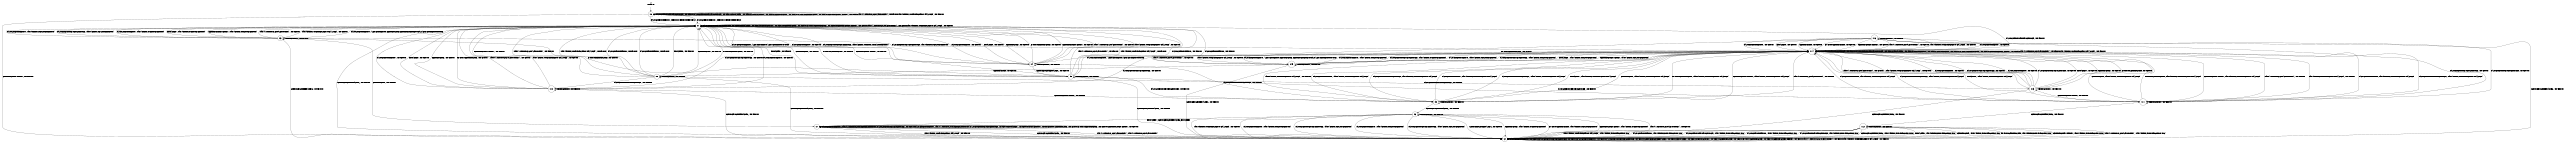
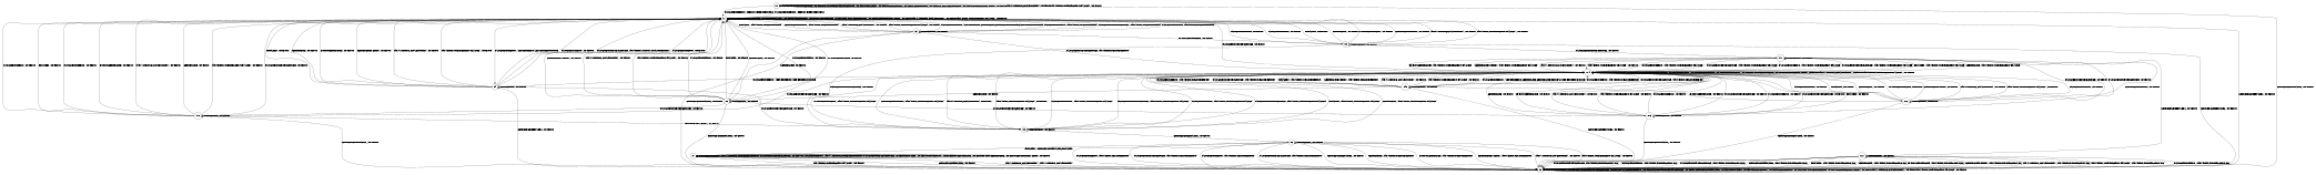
  digraph {
    node [shape=circle]
-   __start0 [shape=none]
    n2 [label=s0]
    n3 [label=s1]
    n4 [label=s2]
    n5 [label=s3]
    n6 [label=s4]
    n7 [label=s14]
    n8 [label=s8]
    n9 [label=s9]
    n10 [label=s5]
    n11 [label=s45]
    n12 [label=s10]
    n13 [label=s13]
    n14 [label=s11]
    n15 [label=s6]
    n16 [label=s7]
    n17 [label=s12]
    n18 [label=s16]
-   __start0 -> n2
    n2 -> n2 [label="RSA_CLIENT_KEY_EXCHANGE / TIMEOUT"]
    n2 -> n2 [label="PSK_CLIENT_KEY_EXCHANGE / TIMEOUT"]
    n2 -> n2 [label="FINISHED / TIMEOUT"]
    n2 -> n2 [label="APPLICATION / TIMEOUT"]
    n2 -> n2 [label="CERTIFICATE / TIMEOUT"]
    n2 -> n2 [label="EMPTY_CERTIFICATE / TIMEOUT"]
    n2 -> n2 [label="CERTIFICATE_VERIFY / TIMEOUT"]
    n2 -> n2 [label="Alert(WARNING,CLOSE_NOTIFY) / TIMEOUT"]
    n2 -> n2 [label="Alert(FATAL,UNEXPECTED_MESSAGE) / TIMEOUT"]
    n2 -> n3 [label="RSA_CLIENT_HELLO / HELLO_VERIFY_REQUEST"]
    n2 -> n3 [label="PSK_CLIENT_HELLO / HELLO_VERIFY_REQUEST"]
-   n2 -> n4 [label="CERTIFICATE_VERIFY / TIMEOUT"]
+   n2 -> n4 [label="CHANGE_CIPHER_SPEC / TIMEOUT"]
    n3 -> n3 [label="RSA_CLIENT_KEY_EXCHANGE / TIMEOUT"]
    n3 -> n3 [label="FINISHED / TIMEOUT"]
    n3 -> n3 [label="APPLICATION / TIMEOUT"]
    n3 -> n3 [label="CERTIFICATE / TIMEOUT"]
    n3 -> n3 [label="EMPTY_CERTIFICATE / TIMEOUT"]
    n3 -> n3 [label="CERTIFICATE_VERIFY / TIMEOUT"]
    n3 -> n3 [label="Alert(WARNING,CLOSE_NOTIFY) / TIMEOUT"]
    n3 -> n3 [label="Alert(FATAL,UNEXPECTED_MESSAGE) / TIMEOUT"]
    n3 -> n4 [label="CHANGE_CIPHER_SPEC / TIMEOUT"]
    n3 -> n5 [label="RSA_CLIENT_HELLO / SERVER_HELLO,CERTIFICATE,CERTIFICATE_REQUEST,SERVER_HELLO_DONE"]
    n3 -> n6 [label="PSK_CLIENT_HELLO / SERVER_HELLO,SERVER_HELLO_DONE"]
    n3 -> n7 [label="PSK_CLIENT_KEY_EXCHANGE / TIMEOUT"]
    n4 -> n4 [label="RSA_CLIENT_HELLO / TIMEOUT"]
    n4 -> n4 [label="RSA_CLIENT_KEY_EXCHANGE / TIMEOUT"]
    n4 -> n4 [label="PSK_CLIENT_HELLO / TIMEOUT"]
    n4 -> n4 [label="PSK_CLIENT_KEY_EXCHANGE / TIMEOUT"]
    n4 -> n4 [label="CHANGE_CIPHER_SPEC / TIMEOUT"]
    n4 -> n4 [label="FINISHED / TIMEOUT"]
    n4 -> n4 [label="APPLICATION / TIMEOUT"]
    n4 -> n4 [label="CERTIFICATE / TIMEOUT"]
    n4 -> n4 [label="EMPTY_CERTIFICATE / TIMEOUT"]
    n4 -> n4 [label="CERTIFICATE_VERIFY / TIMEOUT"]
    n4 -> n4 [label="Alert(WARNING,CLOSE_NOTIFY) / TIMEOUT"]
    n4 -> n4 [label="Alert(FATAL,UNEXPECTED_MESSAGE) / TIMEOUT"]
    n5 -> n3 [label="RSA_CLIENT_HELLO / Alert(FATAL,DECODE_ERROR)"]
    n5 -> n3 [label="RSA_CLIENT_KEY_EXCHANGE / Alert(FATAL,DECODE_ERROR)"]
    n5 -> n3 [label="PSK_CLIENT_HELLO / Alert(FATAL,DECODE_ERROR)"]
    n5 -> n3 [label="FINISHED / Alert(FATAL,DECODE_ERROR)"]
    n5 -> n3 [label="CERTIFICATE_VERIFY / Alert(FATAL,DECODE_ERROR)"]
    n5 -> n3 [label="Alert(WARNING,CLOSE_NOTIFY) / TIMEOUT"]
    n5 -> n3 [label="Alert(FATAL,UNEXPECTED_MESSAGE) / TIMEOUT"]
    n5 -> n4 [label="CHANGE_CIPHER_SPEC / TIMEOUT"]
    n5 -> n5 [label="APPLICATION / TIMEOUT"]
    n5 -> n7 [label="PSK_CLIENT_KEY_EXCHANGE / Alert(FATAL,DECODE_ERROR)"]
-   n5 -> n16 [label="CERTIFICATE / TIMEOUT"]
+   n5 -> n8 [label="CERTIFICATE / TIMEOUT"]
    n5 -> n9 [label="EMPTY_CERTIFICATE / TIMEOUT"]
    n6 -> n3 [label="RSA_CLIENT_HELLO / TIMEOUT"]
    n6 -> n3 [label="RSA_CLIENT_KEY_EXCHANGE / Alert(FATAL,UNKNOWN_PSK_IDENTITY)"]
    n6 -> n3 [label="PSK_CLIENT_HELLO / TIMEOUT"]
    n6 -> n3 [label="FINISHED / TIMEOUT"]
    n6 -> n3 [label="CERTIFICATE / TIMEOUT"]
    n6 -> n3 [label="EMPTY_CERTIFICATE / TIMEOUT"]
    n6 -> n3 [label="CERTIFICATE_VERIFY / TIMEOUT"]
    n6 -> n3 [label="Alert(WARNING,CLOSE_NOTIFY) / TIMEOUT"]
    n6 -> n3 [label="Alert(FATAL,UNEXPECTED_MESSAGE) / TIMEOUT"]
-   n6 -> n9 [label="CHANGE_CIPHER_SPEC / TIMEOUT"]
+   n6 -> n4 [label="CHANGE_CIPHER_SPEC / TIMEOUT"]
    n6 -> n6 [label="APPLICATION / TIMEOUT"]
    n6 -> n10 [label="PSK_CLIENT_KEY_EXCHANGE / TIMEOUT"]
    n7 -> n6 [label="PSK_CLIENT_HELLO / SERVER_HELLO,SERVER_HELLO_DONE"]
    n7 -> n7 [label="RSA_CLIENT_KEY_EXCHANGE / TIMEOUT"]
    n7 -> n7 [label="PSK_CLIENT_KEY_EXCHANGE / TIMEOUT"]
    n7 -> n7 [label="FINISHED / TIMEOUT"]
    n7 -> n7 [label="APPLICATION / TIMEOUT"]
    n7 -> n7 [label="CERTIFICATE / TIMEOUT"]
    n7 -> n7 [label="EMPTY_CERTIFICATE / TIMEOUT"]
    n7 -> n7 [label="CERTIFICATE_VERIFY / TIMEOUT"]
    n7 -> n7 [label="Alert(WARNING,CLOSE_NOTIFY) / TIMEOUT"]
    n7 -> n7 [label="Alert(FATAL,UNEXPECTED_MESSAGE) / TIMEOUT"]
    n7 -> n11 [label="RSA_CLIENT_HELLO / SERVER_HELLO,CERTIFICATE,CERTIFICATE_REQUEST,SERVER_HELLO_DONE"]
    n8 -> n3 [label="RSA_CLIENT_HELLO / TIMEOUT"]
    n8 -> n3 [label="PSK_CLIENT_HELLO / TIMEOUT"]
    n8 -> n3 [label="FINISHED / TIMEOUT"]
    n8 -> n3 [label="CERTIFICATE / TIMEOUT"]
    n8 -> n3 [label="EMPTY_CERTIFICATE / TIMEOUT"]
    n8 -> n3 [label="CERTIFICATE_VERIFY / TIMEOUT"]
    n8 -> n3 [label="Alert(WARNING,CLOSE_NOTIFY) / TIMEOUT"]
    n8 -> n3 [label="Alert(FATAL,UNEXPECTED_MESSAGE) / TIMEOUT"]
    n8 -> n4 [label="CHANGE_CIPHER_SPEC / TIMEOUT"]
    n8 -> n8 [label="APPLICATION / TIMEOUT"]
    n8 -> n12 [label="RSA_CLIENT_KEY_EXCHANGE / TIMEOUT"]
    n8 -> n13 [label="PSK_CLIENT_KEY_EXCHANGE / TIMEOUT"]
    n9 -> n3 [label="RSA_CLIENT_HELLO / TIMEOUT"]
    n9 -> n3 [label="PSK_CLIENT_HELLO / TIMEOUT"]
    n9 -> n3 [label="FINISHED / TIMEOUT"]
    n9 -> n3 [label="CERTIFICATE / TIMEOUT"]
    n9 -> n3 [label="EMPTY_CERTIFICATE / TIMEOUT"]
    n9 -> n3 [label="CERTIFICATE_VERIFY / TIMEOUT"]
    n9 -> n3 [label="Alert(WARNING,CLOSE_NOTIFY) / TIMEOUT"]
    n9 -> n3 [label="Alert(FATAL,UNEXPECTED_MESSAGE) / TIMEOUT"]
    n9 -> n4 [label="CHANGE_CIPHER_SPEC / TIMEOUT"]
    n9 -> n9 [label="APPLICATION / TIMEOUT"]
    n9 -> n10 [label="RSA_CLIENT_KEY_EXCHANGE / TIMEOUT"]
    n9 -> n14 [label="PSK_CLIENT_KEY_EXCHANGE / TIMEOUT"]
    n10 -> n7 [label="RSA_CLIENT_HELLO / Alert(FATAL,UNEXPECTED_MESSAGE)"]
    n10 -> n7 [label="RSA_CLIENT_KEY_EXCHANGE / Alert(FATAL,UNEXPECTED_MESSAGE)"]
    n10 -> n7 [label="PSK_CLIENT_HELLO / Alert(FATAL,UNEXPECTED_MESSAGE)"]
    n10 -> n7 [label="PSK_CLIENT_KEY_EXCHANGE / Alert(FATAL,UNEXPECTED_MESSAGE)"]
    n10 -> n7 [label="FINISHED / Alert(FATAL,UNEXPECTED_MESSAGE)"]
    n10 -> n7 [label="CERTIFICATE / Alert(FATAL,UNEXPECTED_MESSAGE)"]
    n10 -> n7 [label="EMPTY_CERTIFICATE / Alert(FATAL,UNEXPECTED_MESSAGE)"]
    n10 -> n7 [label="CERTIFICATE_VERIFY / Alert(FATAL,UNEXPECTED_MESSAGE)"]
    n10 -> n7 [label="Alert(WARNING,CLOSE_NOTIFY) / TIMEOUT"]
    n10 -> n7 [label="Alert(FATAL,UNEXPECTED_MESSAGE) / TIMEOUT"]
    n10 -> n10 [label="APPLICATION / TIMEOUT"]
    n10 -> n15 [label="CHANGE_CIPHER_SPEC / TIMEOUT"]
    n11 -> n4 [label="CHANGE_CIPHER_SPEC / TIMEOUT"]
    n11 -> n7 [label="RSA_CLIENT_HELLO / Alert(FATAL,DECODE_ERROR)"]
    n11 -> n7 [label="RSA_CLIENT_KEY_EXCHANGE / Alert(FATAL,DECODE_ERROR)"]
    n11 -> n7 [label="PSK_CLIENT_HELLO / Alert(FATAL,DECODE_ERROR)"]
    n11 -> n7 [label="PSK_CLIENT_KEY_EXCHANGE / Alert(FATAL,DECODE_ERROR)"]
    n11 -> n7 [label="FINISHED / Alert(FATAL,DECODE_ERROR)"]
    n11 -> n7 [label="CERTIFICATE_VERIFY / Alert(FATAL,DECODE_ERROR)"]
    n11 -> n7 [label="Alert(WARNING,CLOSE_NOTIFY) / TIMEOUT"]
    n11 -> n7 [label="Alert(FATAL,UNEXPECTED_MESSAGE) / TIMEOUT"]
    n11 -> n8 [label="CERTIFICATE / TIMEOUT"]
    n11 -> n11 [label="APPLICATION / TIMEOUT"]
-   n18 -> n11 [label="EMPTY_CERTIFICATE / TIMEOUT"]
+   n11 -> n18 [label="EMPTY_CERTIFICATE / TIMEOUT"]
    n12 -> n3 [label="RSA_CLIENT_HELLO / TIMEOUT"]
    n12 -> n3 [label="RSA_CLIENT_KEY_EXCHANGE / TIMEOUT"]
    n12 -> n3 [label="PSK_CLIENT_HELLO / TIMEOUT"]
    n12 -> n3 [label="FINISHED / TIMEOUT"]
    n12 -> n3 [label="CERTIFICATE / TIMEOUT"]
    n12 -> n3 [label="EMPTY_CERTIFICATE / TIMEOUT"]
    n12 -> n3 [label="Alert(WARNING,CLOSE_NOTIFY) / TIMEOUT"]
    n12 -> n3 [label="Alert(FATAL,UNEXPECTED_MESSAGE) / TIMEOUT"]
    n12 -> n4 [label="CHANGE_CIPHER_SPEC / TIMEOUT"]
    n12 -> n7 [label="PSK_CLIENT_KEY_EXCHANGE / TIMEOUT"]
    n12 -> n10 [label="CERTIFICATE_VERIFY / TIMEOUT"]
    n12 -> n12 [label="APPLICATION / TIMEOUT"]
    n13 -> n4 [label="CHANGE_CIPHER_SPEC / TIMEOUT"]
    n13 -> n7 [label="RSA_CLIENT_HELLO / TIMEOUT"]
    n13 -> n7 [label="RSA_CLIENT_KEY_EXCHANGE / TIMEOUT"]
    n13 -> n7 [label="PSK_CLIENT_HELLO / TIMEOUT"]
    n13 -> n7 [label="PSK_CLIENT_KEY_EXCHANGE / TIMEOUT"]
    n13 -> n7 [label="FINISHED / TIMEOUT"]
    n13 -> n7 [label="CERTIFICATE / TIMEOUT"]
    n13 -> n7 [label="EMPTY_CERTIFICATE / TIMEOUT"]
    n13 -> n7 [label="Alert(WARNING,CLOSE_NOTIFY) / TIMEOUT"]
    n13 -> n7 [label="Alert(FATAL,UNEXPECTED_MESSAGE) / TIMEOUT"]
    n13 -> n13 [label="APPLICATION / TIMEOUT"]
    n13 -> n14 [label="CERTIFICATE_VERIFY / TIMEOUT"]
    n14 -> n7 [label="RSA_CLIENT_HELLO / Alert(FATAL,UNEXPECTED_MESSAGE)"]
    n14 -> n7 [label="RSA_CLIENT_KEY_EXCHANGE / Alert(FATAL,UNEXPECTED_MESSAGE)"]
    n14 -> n7 [label="PSK_CLIENT_HELLO / Alert(FATAL,UNEXPECTED_MESSAGE)"]
    n14 -> n7 [label="PSK_CLIENT_KEY_EXCHANGE / Alert(FATAL,UNEXPECTED_MESSAGE)"]
    n14 -> n7 [label="FINISHED / Alert(FATAL,UNEXPECTED_MESSAGE)"]
    n14 -> n7 [label="CERTIFICATE / Alert(FATAL,UNEXPECTED_MESSAGE)"]
    n14 -> n7 [label="EMPTY_CERTIFICATE / Alert(FATAL,UNEXPECTED_MESSAGE)"]
    n14 -> n7 [label="CERTIFICATE_VERIFY / Alert(FATAL,UNEXPECTED_MESSAGE)"]
    n14 -> n7 [label="Alert(WARNING,CLOSE_NOTIFY) / TIMEOUT"]
    n14 -> n7 [label="Alert(FATAL,UNEXPECTED_MESSAGE) / TIMEOUT"]
    n14 -> n14 [label="APPLICATION / TIMEOUT"]
    n14 -> n17 [label="CHANGE_CIPHER_SPEC / TIMEOUT"]
    n15 -> n4 [label="RSA_CLIENT_HELLO / Alert(FATAL,DECODE_ERROR)"]
    n15 -> n4 [label="RSA_CLIENT_KEY_EXCHANGE / Alert(FATAL,DECODE_ERROR)"]
    n15 -> n4 [label="PSK_CLIENT_HELLO / Alert(FATAL,DECODE_ERROR)"]
    n15 -> n4 [label="PSK_CLIENT_KEY_EXCHANGE / Alert(FATAL,DECODE_ERROR)"]
    n15 -> n4 [label="CHANGE_CIPHER_SPEC / TIMEOUT"]
    n15 -> n4 [label="CERTIFICATE / Alert(FATAL,DECODE_ERROR)"]
    n15 -> n4 [label="EMPTY_CERTIFICATE / Alert(FATAL,DECODE_ERROR)"]
    n15 -> n4 [label="CERTIFICATE_VERIFY / Alert(FATAL,DECODE_ERROR)"]
    n15 -> n4 [label="Alert(WARNING,CLOSE_NOTIFY) / TIMEOUT"]
    n15 -> n4 [label="Alert(FATAL,UNEXPECTED_MESSAGE) / TIMEOUT"]
    n15 -> n15 [label="APPLICATION / TIMEOUT"]
    n15 -> n16 [label="FINISHED / CHANGE_CIPHER_SPEC,FINISHED"]
    n16 -> n4 [label="CHANGE_CIPHER_SPEC / TIMEOUT"]
    n16 -> n4 [label="Alert(WARNING,CLOSE_NOTIFY) / Alert(WARNING,CLOSE_NOTIFY)"]
    n16 -> n4 [label="Alert(FATAL,UNEXPECTED_MESSAGE) / TIMEOUT"]
    n16 -> n16 [label="RSA_CLIENT_HELLO / Alert(WARNING,NO_RENEGOTIATION)"]
    n16 -> n16 [label="RSA_CLIENT_KEY_EXCHANGE / TIMEOUT"]
    n16 -> n16 [label="PSK_CLIENT_HELLO / Alert(WARNING,NO_RENEGOTIATION)"]
    n16 -> n16 [label="PSK_CLIENT_KEY_EXCHANGE / TIMEOUT"]
    n16 -> n16 [label="FINISHED / TIMEOUT"]
    n16 -> n16 [label="APPLICATION / APPLICATION"]
    n16 -> n16 [label="CERTIFICATE / TIMEOUT"]
    n16 -> n16 [label="EMPTY_CERTIFICATE / TIMEOUT"]
    n16 -> n16 [label="CERTIFICATE_VERIFY / TIMEOUT"]
    n17 -> n4 [label="RSA_CLIENT_HELLO / Alert(FATAL,BAD_RECORD_MAC)"]
    n17 -> n4 [label="RSA_CLIENT_KEY_EXCHANGE / Alert(FATAL,BAD_RECORD_MAC)"]
    n17 -> n4 [label="PSK_CLIENT_HELLO / Alert(FATAL,BAD_RECORD_MAC)"]
    n17 -> n4 [label="PSK_CLIENT_KEY_EXCHANGE / Alert(FATAL,BAD_RECORD_MAC)"]
    n17 -> n4 [label="CHANGE_CIPHER_SPEC / Alert(FATAL,BAD_RECORD_MAC)"]
    n17 -> n4 [label="FINISHED / Alert(FATAL,BAD_RECORD_MAC)"]
    n17 -> n4 [label="CERTIFICATE / Alert(FATAL,BAD_RECORD_MAC)"]
    n17 -> n4 [label="EMPTY_CERTIFICATE / Alert(FATAL,BAD_RECORD_MAC)"]
    n17 -> n4 [label="CERTIFICATE_VERIFY / Alert(FATAL,BAD_RECORD_MAC)"]
    n17 -> n4 [label="Alert(WARNING,CLOSE_NOTIFY) / Alert(FATAL,BAD_RECORD_MAC)"]
    n17 -> n4 [label="Alert(FATAL,UNEXPECTED_MESSAGE) / Alert(FATAL,BAD_RECORD_MAC)"]
    n17 -> n17 [label="APPLICATION / TIMEOUT"]
    n18 -> n4 [label="CHANGE_CIPHER_SPEC / TIMEOUT"]
    n18 -> n7 [label="RSA_CLIENT_HELLO / TIMEOUT"]
    n18 -> n7 [label="PSK_CLIENT_HELLO / TIMEOUT"]
    n18 -> n7 [label="FINISHED / TIMEOUT"]
    n18 -> n7 [label="CERTIFICATE / TIMEOUT"]
    n18 -> n7 [label="EMPTY_CERTIFICATE / TIMEOUT"]
    n18 -> n7 [label="CERTIFICATE_VERIFY / TIMEOUT"]
    n18 -> n7 [label="Alert(WARNING,CLOSE_NOTIFY) / TIMEOUT"]
    n18 -> n7 [label="Alert(FATAL,UNEXPECTED_MESSAGE) / TIMEOUT"]
    n18 -> n14 [label="RSA_CLIENT_KEY_EXCHANGE / TIMEOUT"]
    n18 -> n14 [label="PSK_CLIENT_KEY_EXCHANGE / TIMEOUT"]
    n18 -> n18 [label="APPLICATION / TIMEOUT"]
  }
